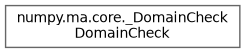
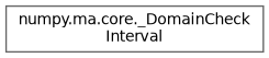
  digraph {
    rankdir=LR
-   n1 [color=grey40 fillcolor=white fontname=Helvetica fontsize=10 height=0.2 label="numpy.ma.core._DomainCheck\lDomainCheck" shape=box style=filled width=0.4]
+   n1 [color=grey40 fillcolor=white fontname=Helvetica fontsize=10 height=0.2 label="numpy.ma.core._DomainCheck\lInterval" shape=box style=filled width=0.4]
  }
